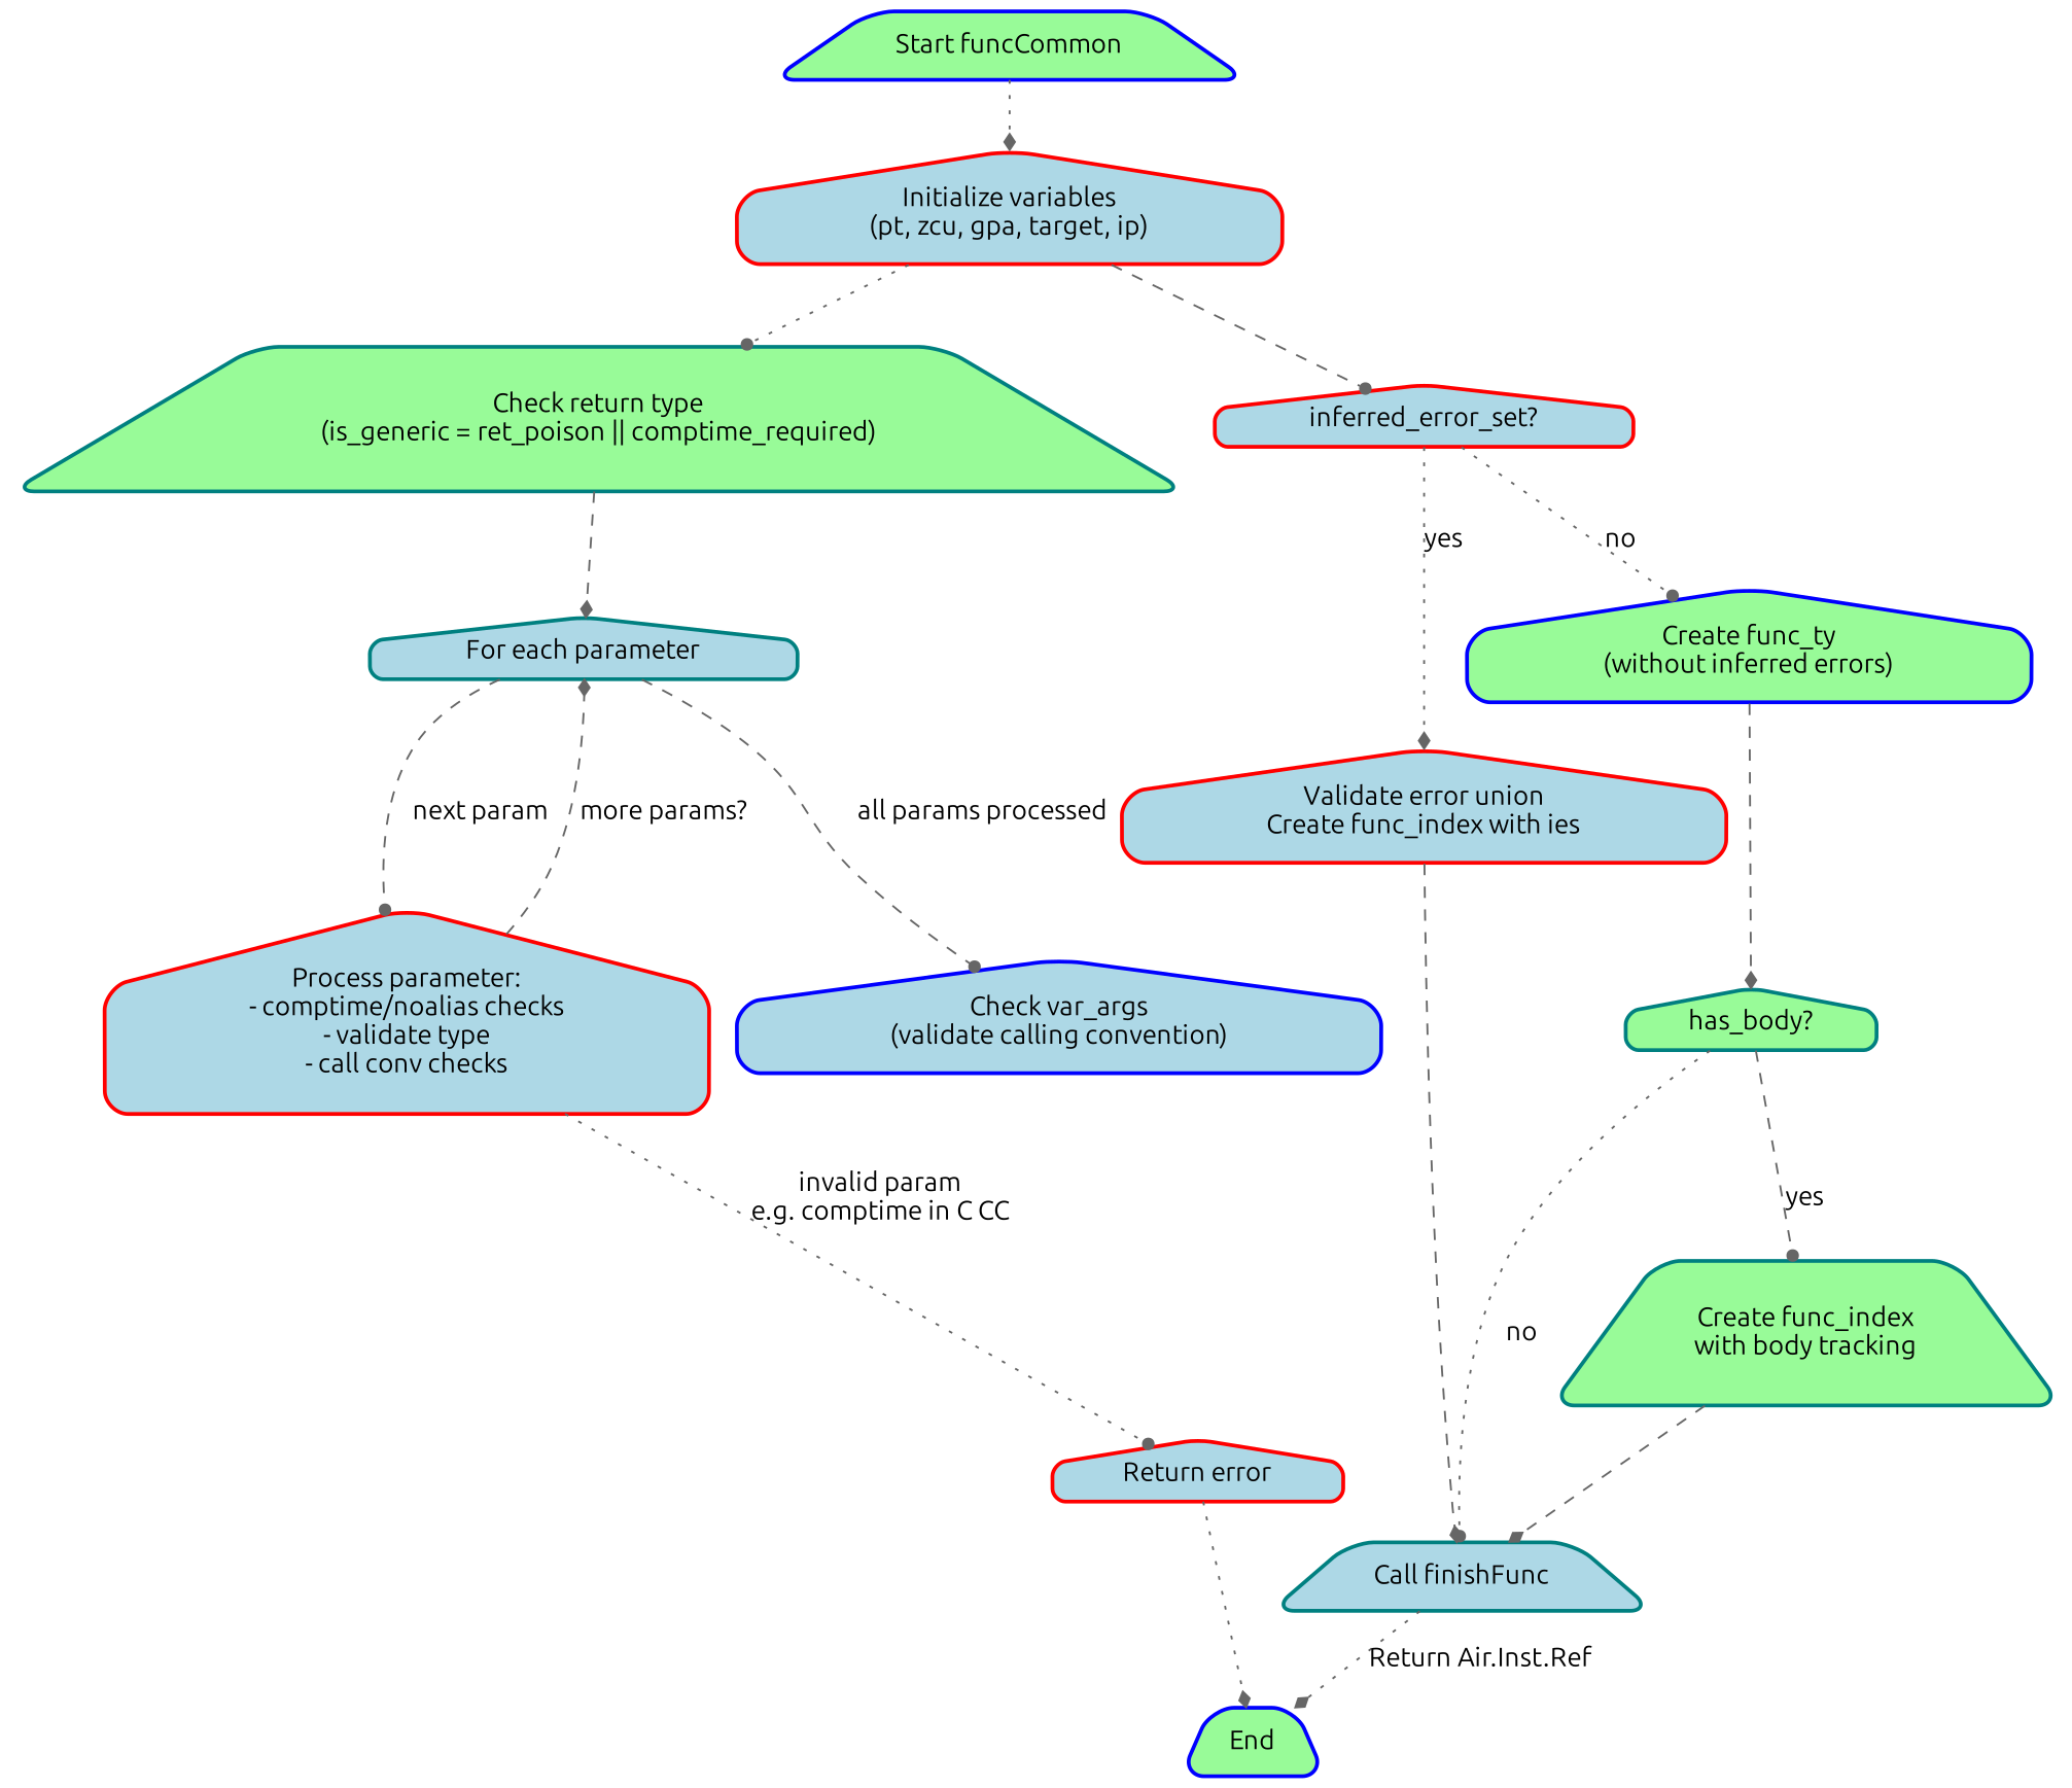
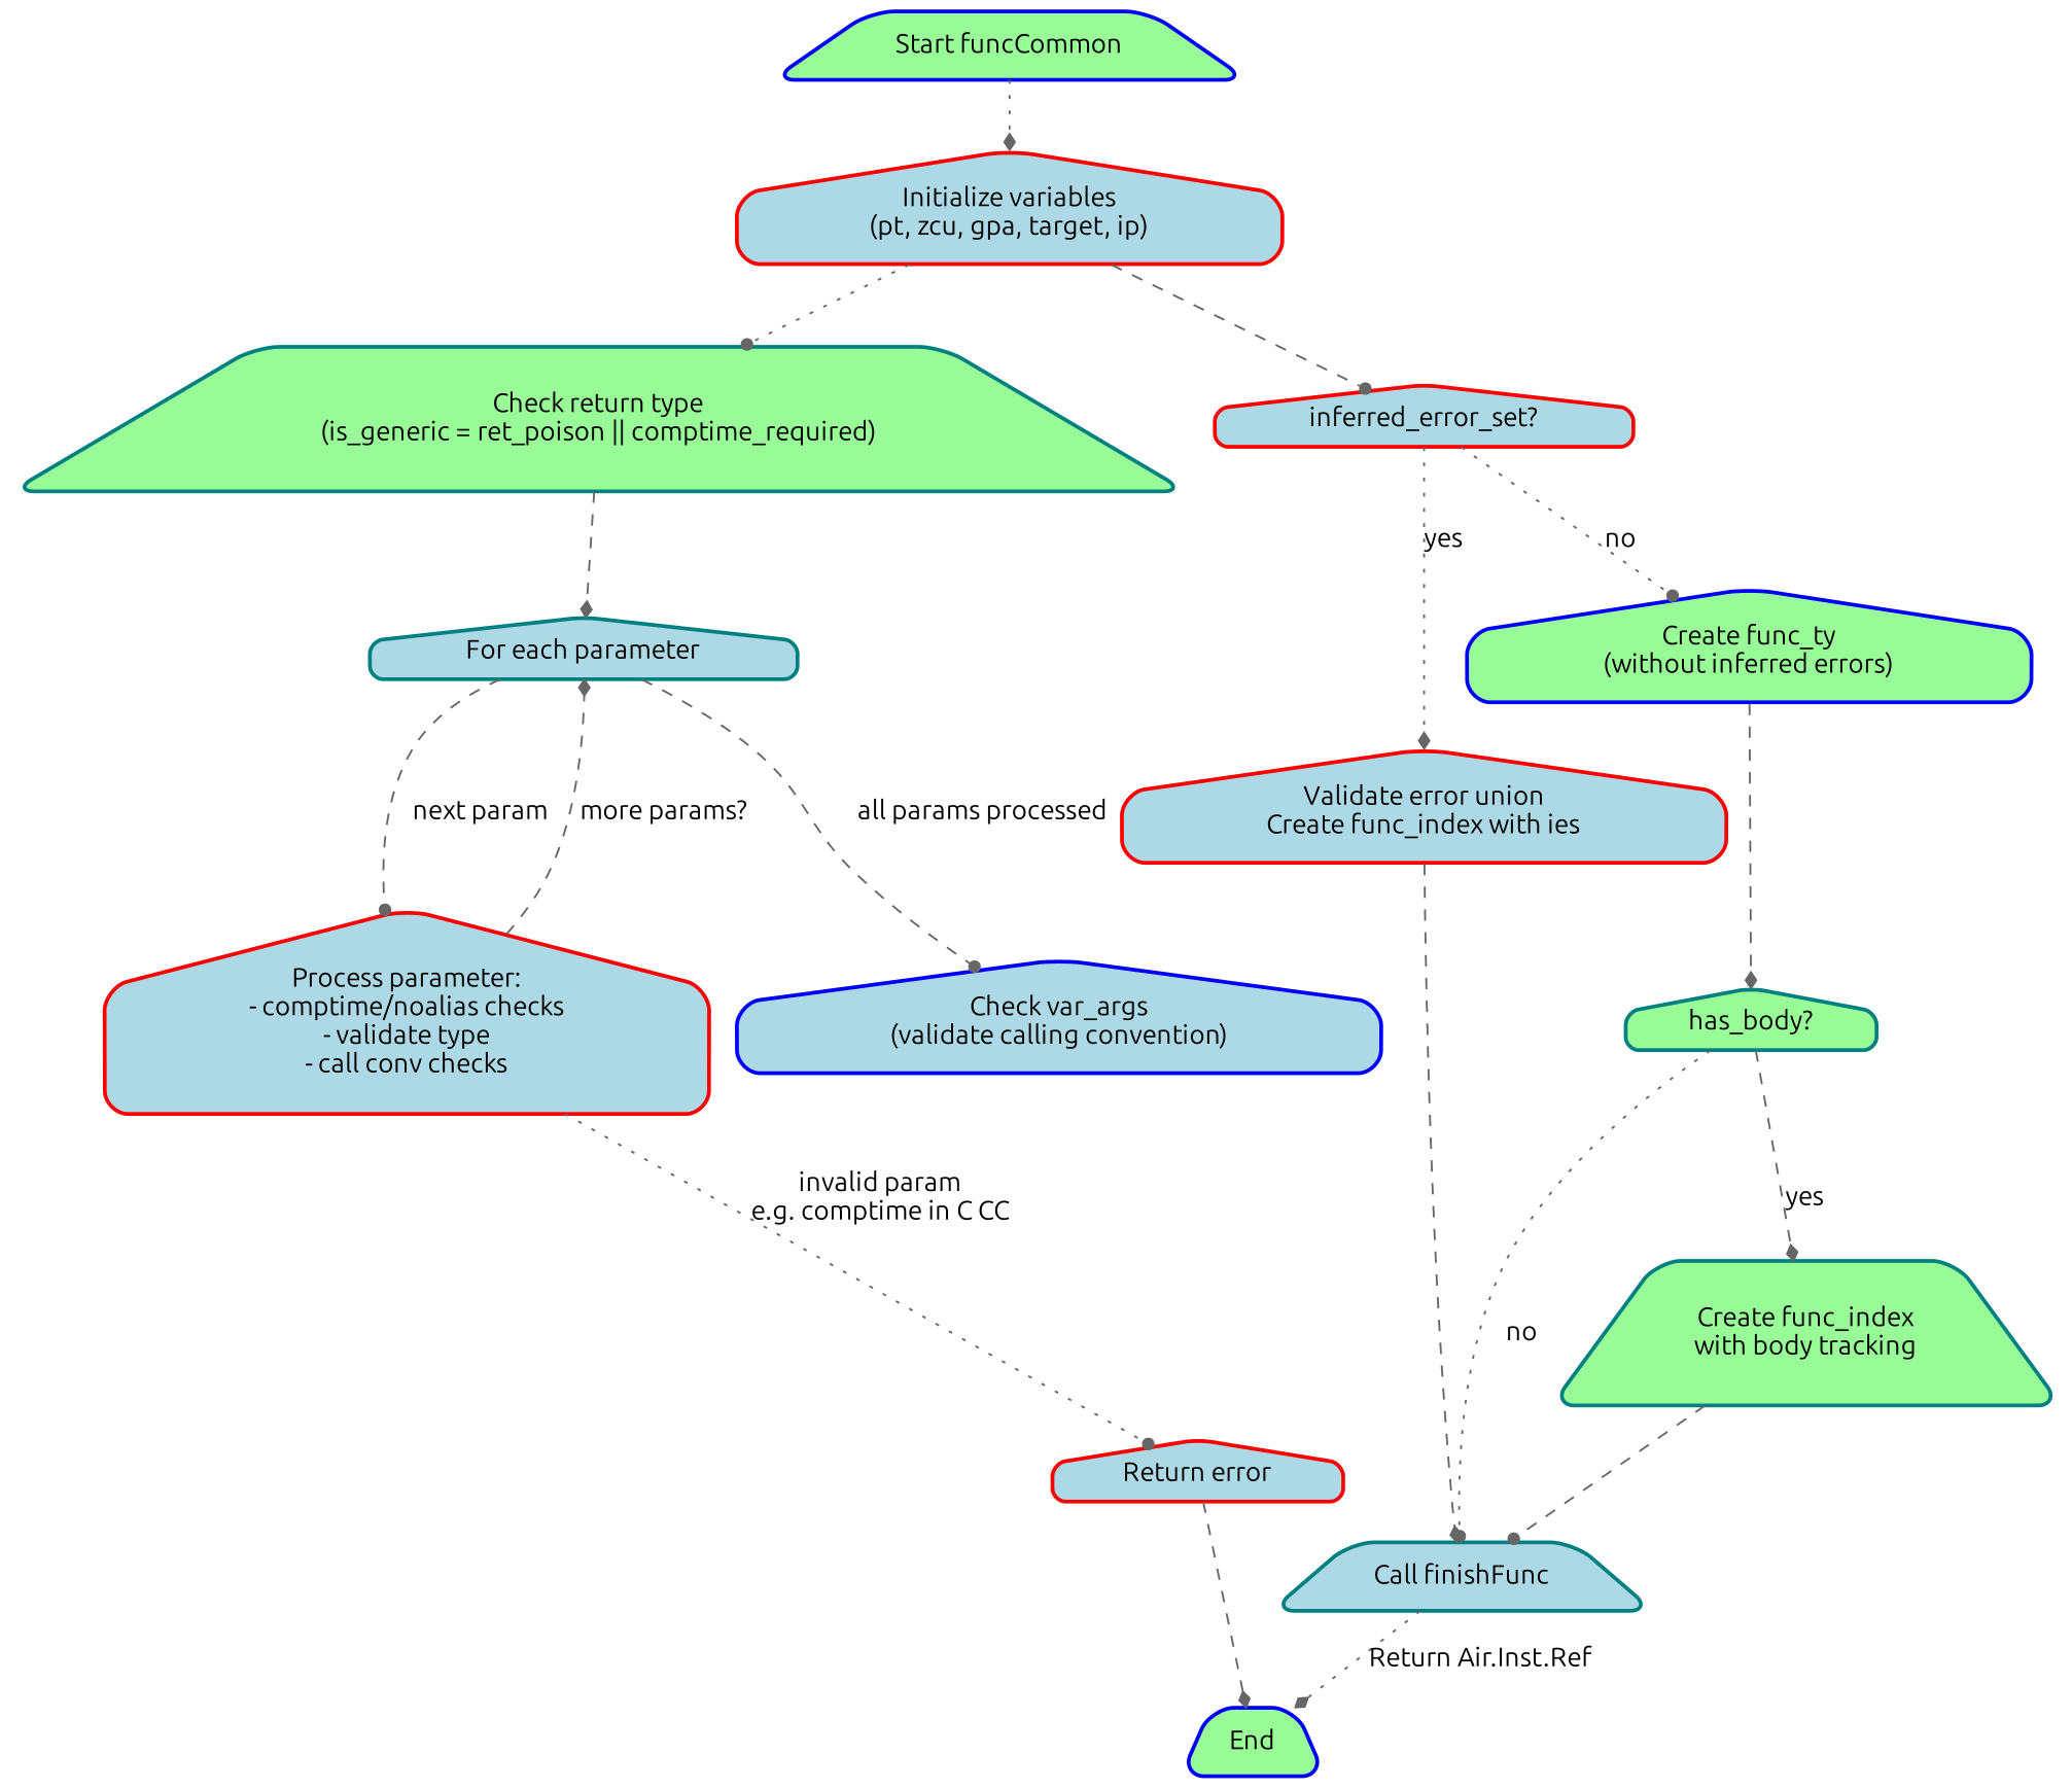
  digraph {
    fontname=Ubuntu
    nodesep=0.2
    ranksep=0.5
    node [color=red fillcolor=lightblue fontname=Ubuntu penwidth=2 shape=house style="rounded,filled"]
    edge [arrowhead=diamond arrowsize=0.7 color="#666666" fontname=Ubuntu style=dashed]
    n1 [color=blue fillcolor=palegreen label="Start funcCommon" shape=trapezium]
    n2 [label="Initialize variables\n(pt, zcu, gpa, target, ip)"]
    n3 [color=teal fillcolor=palegreen label="Check return type\n(is_generic = ret_poison || comptime_required)" shape=trapezium]
    n4 [label="inferred_error_set?"]
    n5 [color=teal label="For each parameter"]
    n6 [label="Process parameter:\n- comptime/noalias checks\n- validate type\n- call conv checks"]
    n7 [color=blue label="Check var_args\n(validate calling convention)"]
    n8 [label="Return error"]
    n9 [color=blue fillcolor=palegreen label=End shape=trapezium]
    n10 [label="Validate error union\nCreate func_index with ies"]
    n11 [color=blue fillcolor=palegreen label="Create func_ty\n(without inferred errors)"]
    n12 [color=teal label="Call finishFunc" shape=trapezium]
    n13 [color=teal fillcolor=palegreen label="has_body?"]
    n14 [color=teal fillcolor=palegreen label="Create func_index\nwith body tracking" shape=trapezium]
    n1 -> n2 [style=dotted]
    n2 -> n3 [arrowhead=dot style=dotted]
    n2 -> n4 [arrowhead=dot]
    n3 -> n5
    n4 -> n10 [label=yes style=dotted]
    n4 -> n11 [arrowhead=dot label=no style=dotted]
    n5 -> n6 [arrowhead=dot label="next param"]
    n5 -> n7 [arrowhead=dot label="all params processed"]
    n6 -> n5 [label="more params?"]
    n6 -> n8 [arrowhead=dot label="invalid param\ne.g. comptime in C CC" style=dotted]
-   n8 -> n9 [style=dotted]
+   n8 -> n9
    n10 -> n12
    n11 -> n13
    n12 -> n9 [label="Return Air.Inst.Ref" style=dotted]
    n13 -> n12 [arrowhead=dot label=no style=dotted]
-   n13 -> n14 [arrowhead=dot label=yes]
-   n14 -> n12
+   n13 -> n14 [label=yes]
+   n14 -> n12 [arrowhead=dot]
  }
